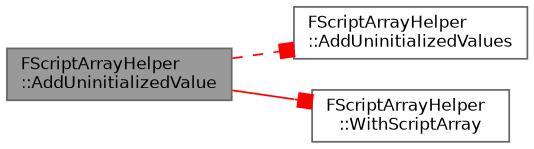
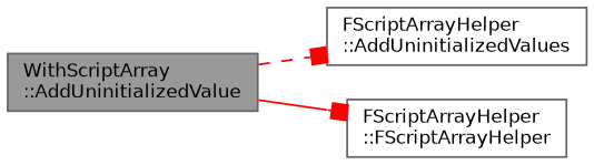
  digraph {
    rankdir=LR
    node [color=grey40 fillcolor=white fontname=Helvetica fontsize=10 shape=box style=filled]
    edge [arrowhead=box color=red fontname=Helvetica fontsize=10 labelfontname=Helvetica labelfontsize=10]
-   n1 [color=gray40 fillcolor=grey60 fontcolor=black height=0.2 label="FScriptArrayHelper\l::AddUninitializedValue" width=0.4]
+   n1 [color=gray40 fillcolor=grey60 fontcolor=black height=0.2 label="WithScriptArray\l::AddUninitializedValue" width=0.4]
    n2 [height=0.2 label="FScriptArrayHelper\l::AddUninitializedValues" width=0.4]
-   n3 [height=0.2 label="FScriptArrayHelper\l::WithScriptArray" width=0.4]
+   n3 [height=0.2 label="FScriptArrayHelper\l::FScriptArrayHelper" width=0.4]
    n1 -> n2 [style=dashed]
    n1 -> n3 [style=solid]
  }
